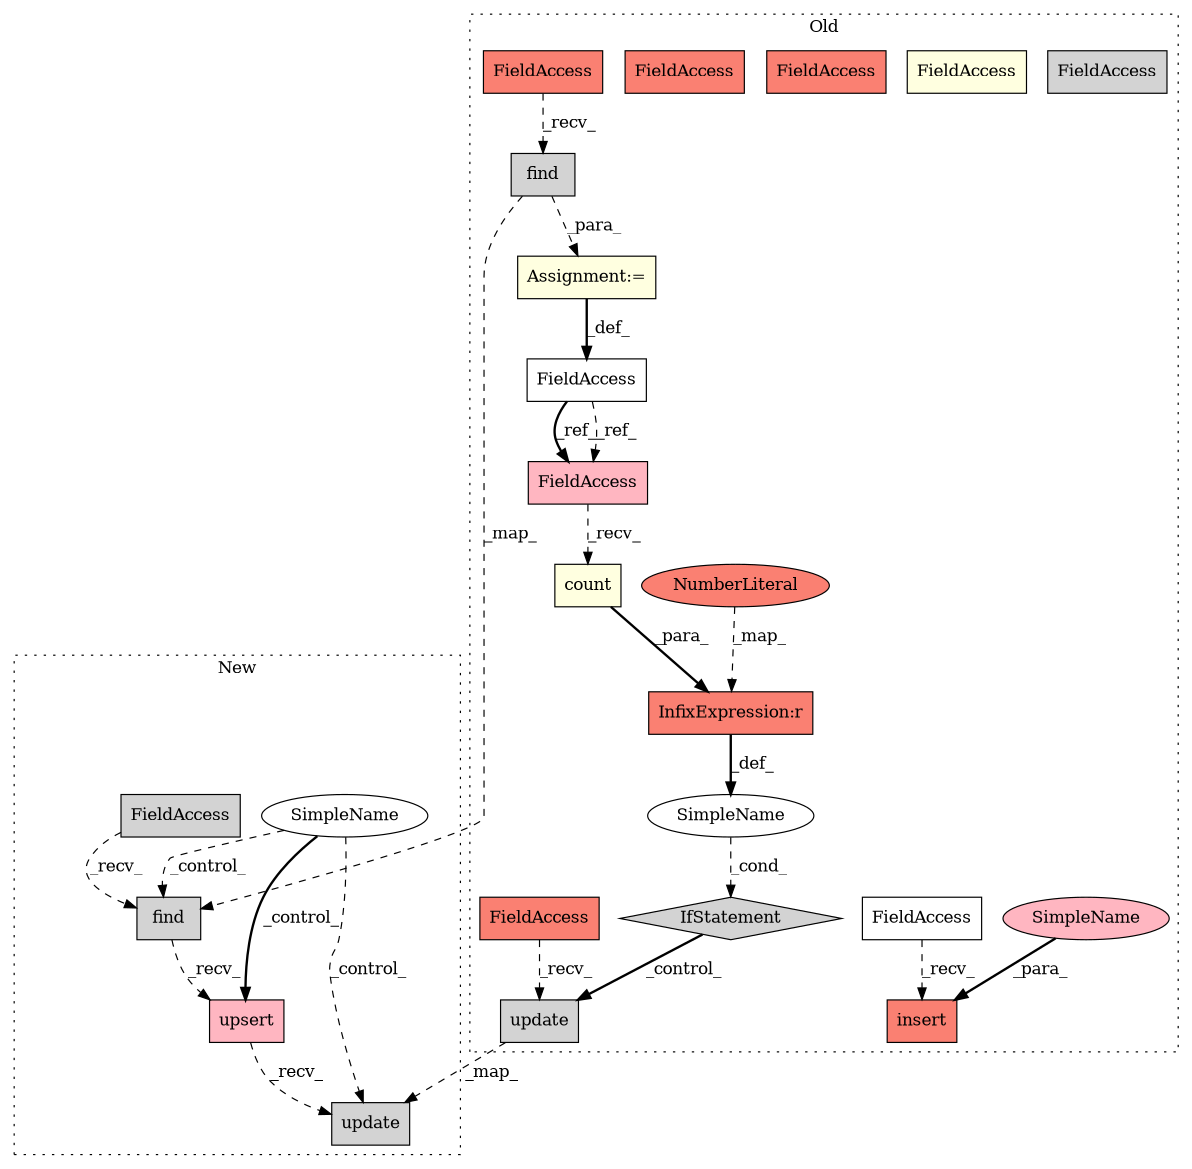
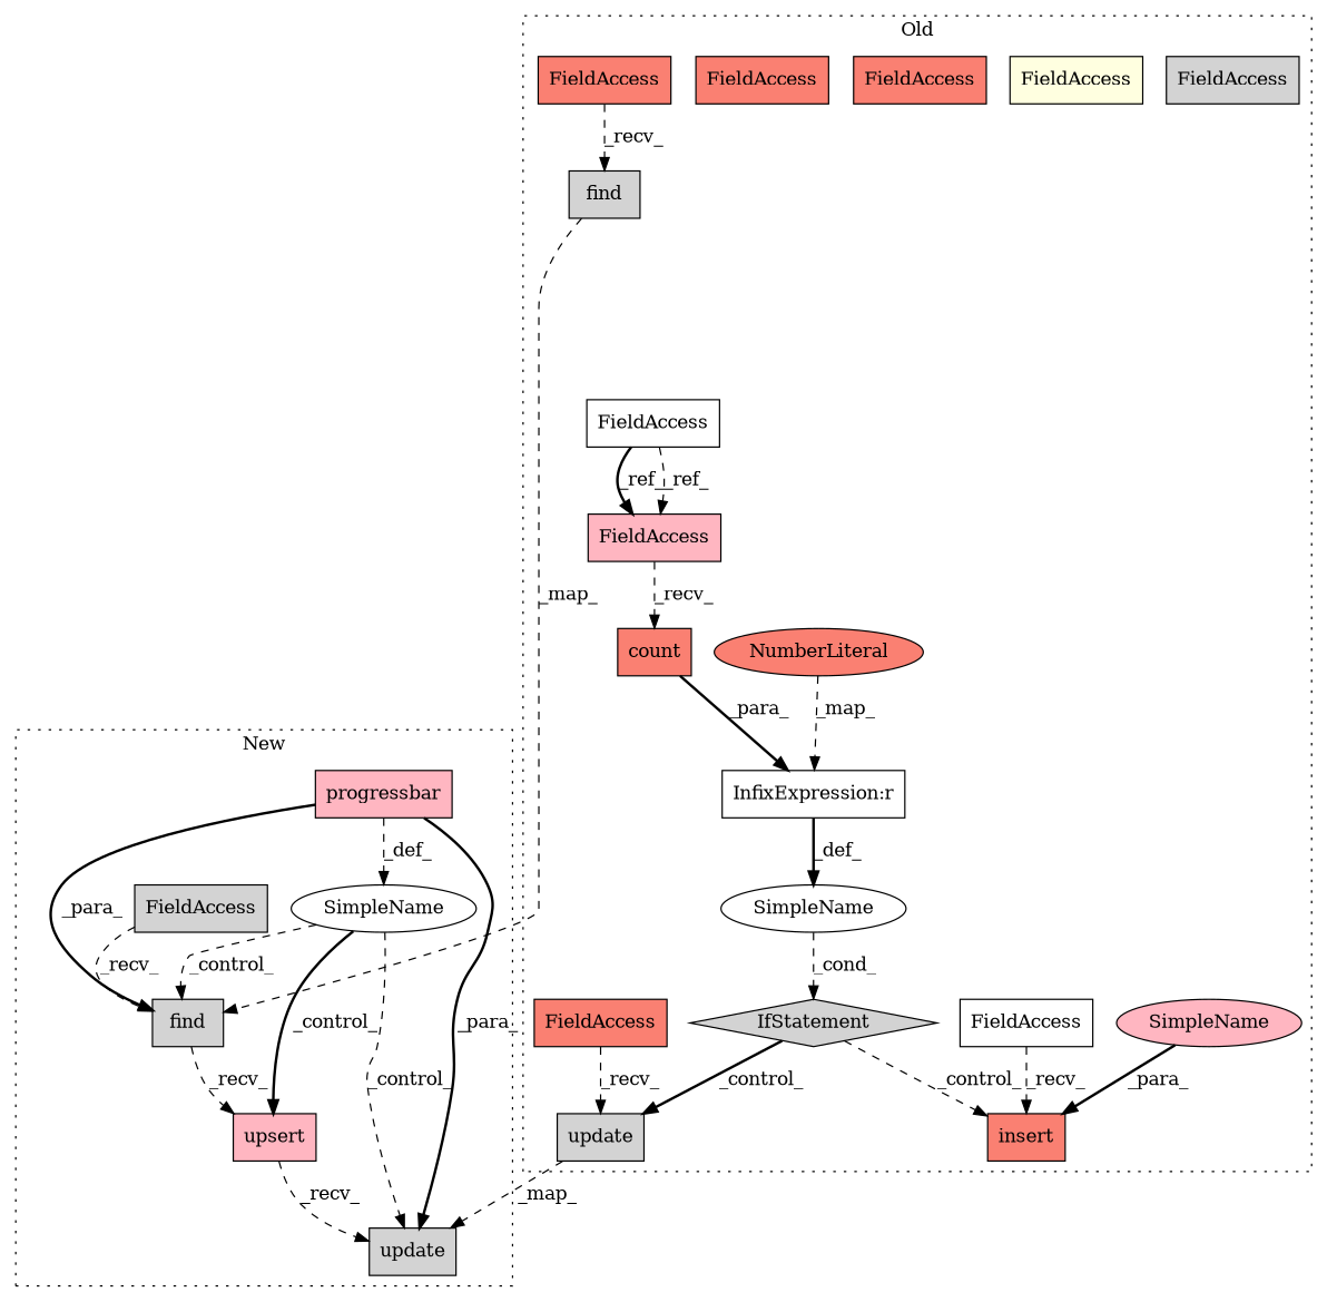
  digraph {
    node [a=22 fillcolor=lightgrey l=6 s=2400 shape=box style=filled]
    edge [style=dashed]
-   n1 [a=32 fillcolor=lightyellow l=7 label=count s=2406]
+   n1 [a=32 fillcolor=salmon l=7 label=count s=2406]
    n2 [a=32 l="5,1" label=find s="2354,2387"]
-   n3 [a=27 fillcolor=salmon l=3 label="InfixExpression:r" s=2413]
+   n3 [a=27 fillcolor=white l=3 label="InfixExpression:r" s=2413]
    n4 [a=34 fillcolor=salmon l=1 label=NumberLiteral s=2416 shape=ellipse]
    n5 [l=5 label=FieldAccess]
    n6 [fillcolor=lightyellow label=FieldAccess s=2347]
    n7 [fillcolor=salmon label=FieldAccess s=2698]
    n8 [fillcolor=white l=5 label=FieldAccess s=2341]
    n9 [fillcolor=salmon label=FieldAccess s=2429]
    n10 [a=25 l="4,2" label=IfStatement s="2396,2417" shape=diamond]
    n11 [a=42 fillcolor=white label=SimpleName shape=ellipse l="" s=""]
    n12 [a=32 fillcolor=salmon l="7,1" label=insert s="2705,2721"]
-   n13 [a=7 fillcolor=lightyellow l=1 label="Assignment:=" s=2346]
    n14 [a=32 l="7,1" label=update s="2436,2671"]
    n15 [fillcolor=lightpink l=5 label=FieldAccess]
    n16 [a=42 fillcolor=lightpink l=9 label=SimpleName s=2712 shape=ellipse]
    n17 [fillcolor=white label=FieldAccess s=2698]
    n18 [fillcolor=salmon label=FieldAccess s=2347]
    n19 [fillcolor=salmon label=FieldAccess s=2429]
+   n20 [a=32 fillcolor=lightpink l="12,1" label=progressbar s="2341,2362"]
    n21 [a=42 fillcolor=white l=9 label=SimpleName s=2329 shape=ellipse]
    n22 [a=32 l="5,1" label=find s="2432,2465"]
    n23 [l=4 label=FieldAccess s=2427]
    n24 [a=32 fillcolor=lightpink l=8 label=upsert s=2467]
    n25 [a=32 l="7,1" label=update s="2476,2711"]
    subgraph cluster_1 {
      label=Old
      style=dotted
      n1
      n2
      n3
      n4
      n5
      n6
      n7
      n8
      n9
      n10
      n11
      n12
-     n13
      n14
      n15
      n16
      n17
      n18
      n19
    }
    subgraph cluster_2 {
      label=New
      style=dotted
+     n20
      n21
      n22
      n23
      n24
      n25
    }
    n1 -> n3 [label=_para_ style=bold]
-   n2 -> n13 [label=_para_]
    n2 -> n22 [label=_map_]
    n3 -> n11 [label=_def_ style=bold]
    n4 -> n3 [label=_map_]
    n8 -> n15 [label=_ref_ style=bold]
    n8 -> n15 [label=_ref_]
+   n10 -> n12 [label=_control_]
    n10 -> n14 [label=_control_ style=bold]
    n11 -> n10 [label=_cond_]
-   n13 -> n8 [label=_def_ style=bold]
    n14 -> n25 [label=_map_]
    n15 -> n1 [label=_recv_]
    n16 -> n12 [label=_para_ style=bold]
    n17 -> n12 [label=_recv_]
    n18 -> n2 [label=_recv_]
    n19 -> n14 [label=_recv_]
+   n20 -> n21 [label=_def_]
+   n20 -> n22 [label=_para_ style=bold]
+   n20 -> n25 [label=_para_ style=bold]
    n21 -> n22 [label=_control_]
    n21 -> n24 [label=_control_ style=bold]
    n21 -> n25 [label=_control_]
    n22 -> n24 [label=_recv_]
    n23 -> n22 [label=_recv_]
    n24 -> n25 [label=_recv_]
  }
